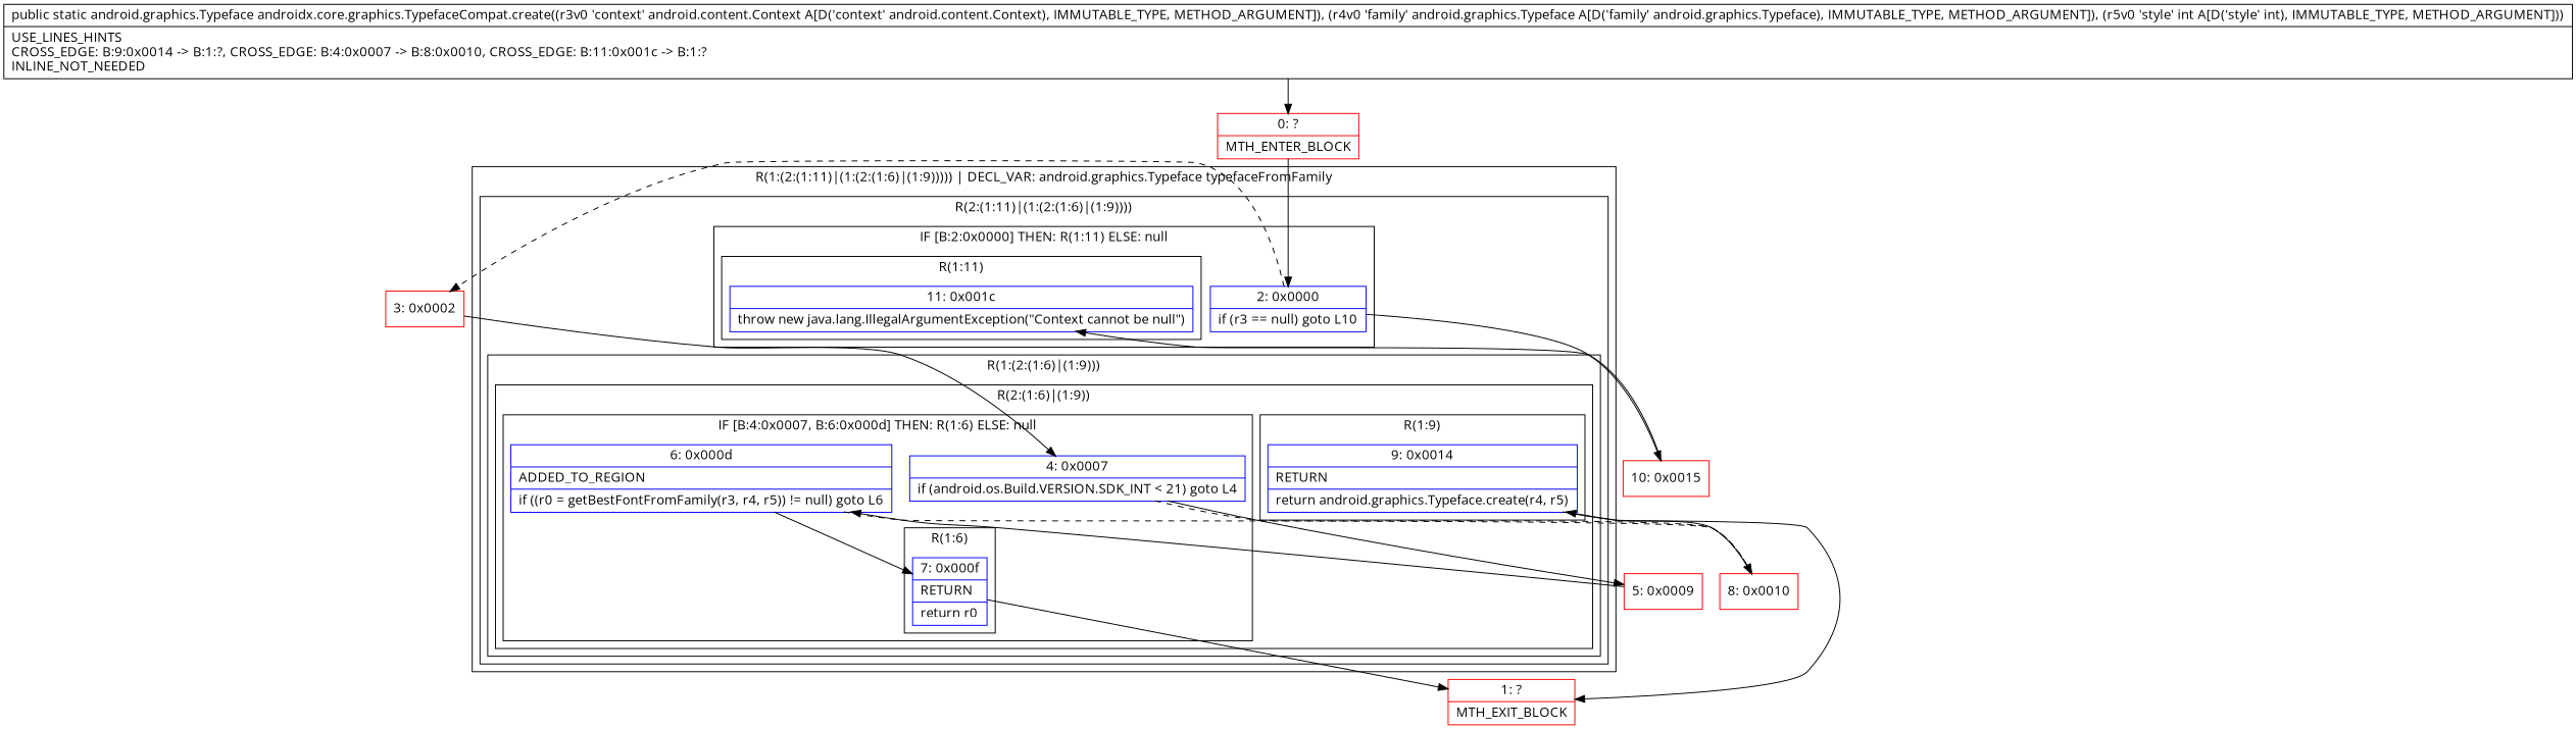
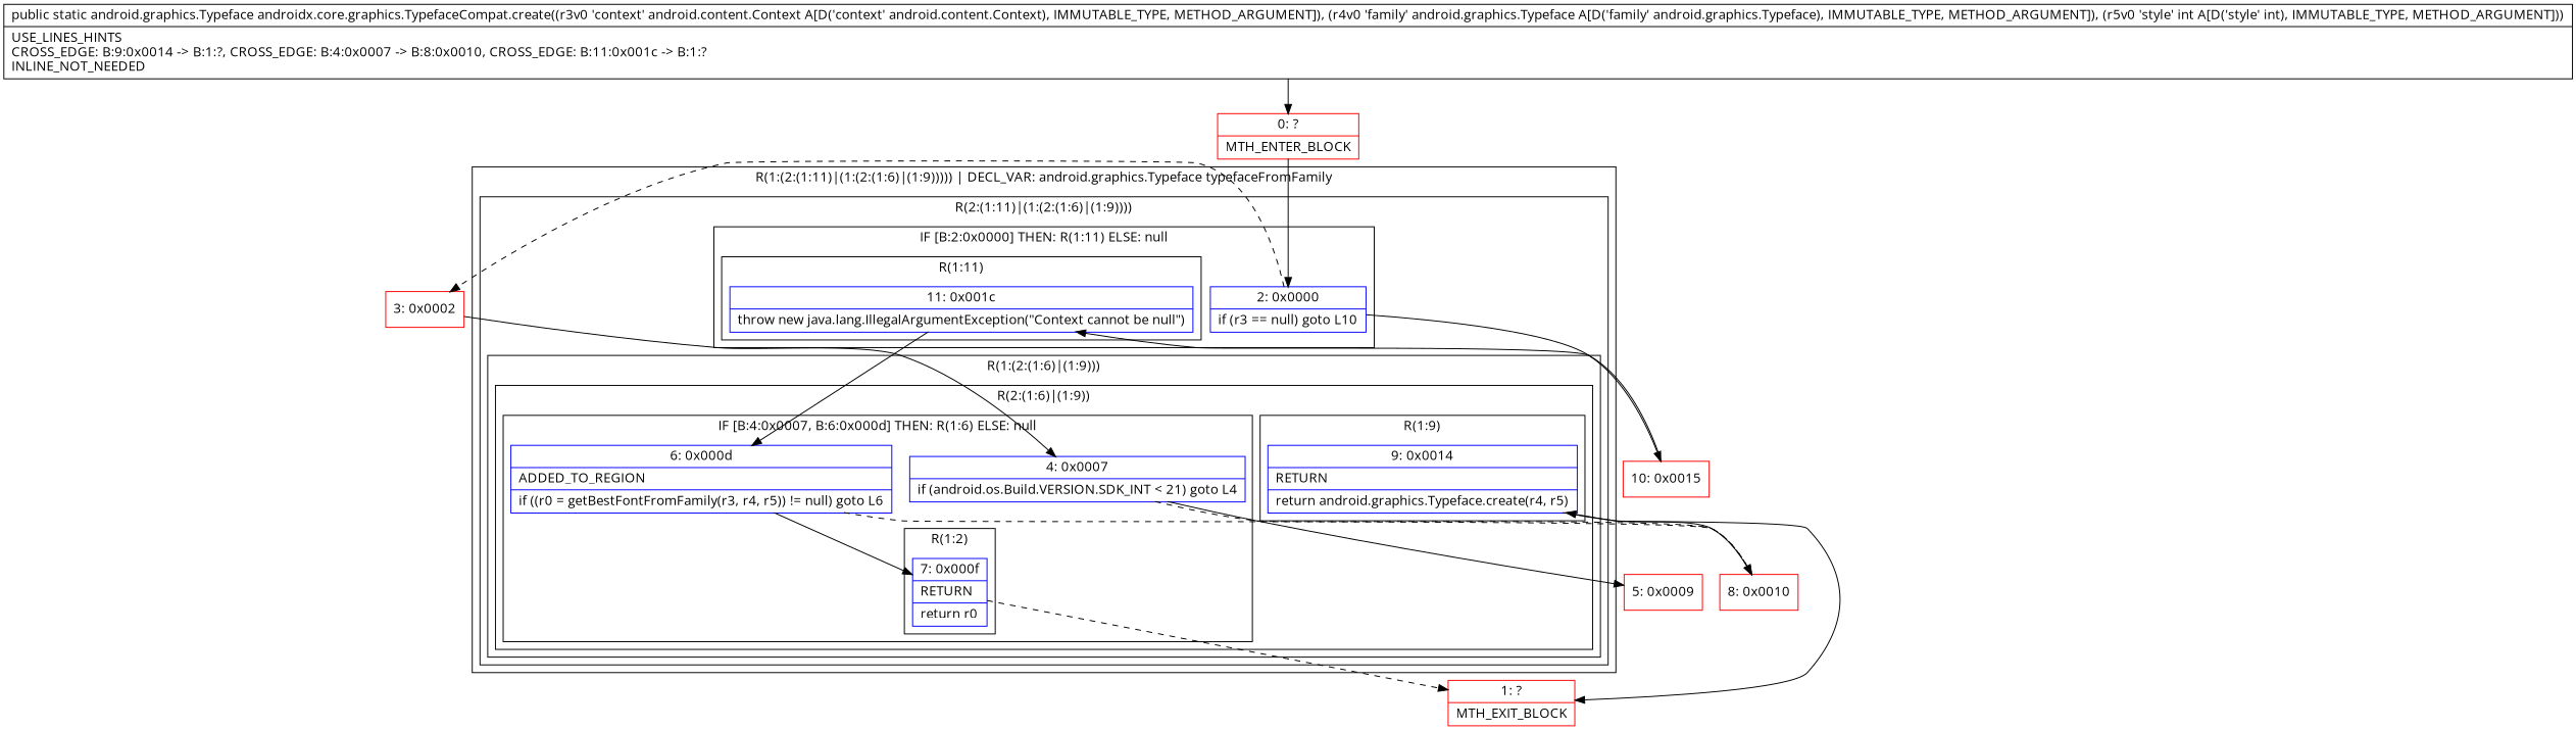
  digraph {
    fontname="Open Sans"
    node [color=blue fontname="Open Sans" shape=record]
    edge [fontname="Open Sans"]
    n1 [label="{11\:\ 0x001c|throw new java.lang.IllegalArgumentException(\"Context cannot be null\")\l}"]
    n2 [label="{2\:\ 0x0000|if (r3 == null) goto L10\l}"]
    n3 [label="{7\:\ 0x000f|RETURN\l|return r0\l}"]
    n4 [label="{4\:\ 0x0007|if (android.os.Build.VERSION.SDK_INT \< 21) goto L4\l}"]
    n5 [label="{6\:\ 0x000d|ADDED_TO_REGION\l|if ((r0 = getBestFontFromFamily(r3, r4, r5)) != null) goto L6\l}"]
    n6 [label="{9\:\ 0x0014|RETURN\l|return android.graphics.Typeface.create(r4, r5)\l}"]
    n7 [color=red label="{3\:\ 0x0002}"]
    n8 [color=red label="{10\:\ 0x0015}"]
    n9 [color=red label="{1\:\ ?|MTH_EXIT_BLOCK\l}"]
    n10 [color=red label="{5\:\ 0x0009}"]
    n11 [color=red label="{8\:\ 0x0010}"]
    n12 [color=red label="{0\:\ ?|MTH_ENTER_BLOCK\l}"]
    n13 [label="{public static android.graphics.Typeface androidx.core.graphics.TypefaceCompat.create((r3v0 'context' android.content.Context A[D('context' android.content.Context), IMMUTABLE_TYPE, METHOD_ARGUMENT]), (r4v0 'family' android.graphics.Typeface A[D('family' android.graphics.Typeface), IMMUTABLE_TYPE, METHOD_ARGUMENT]), (r5v0 'style' int A[D('style' int), IMMUTABLE_TYPE, METHOD_ARGUMENT]))  | USE_LINES_HINTS\lCROSS_EDGE: B:9:0x0014 \-\> B:1:?, CROSS_EDGE: B:4:0x0007 \-\> B:8:0x0010, CROSS_EDGE: B:11:0x001c \-\> B:1:?\lINLINE_NOT_NEEDED\l}" color=""]
    subgraph cluster_1 {
      label="R(1:(2:(1:11)|(1:(2:(1:6)|(1:9))))) | DECL_VAR: android.graphics.Typeface typefaceFromFamily\l"
      subgraph cluster_2 {
        label="R(2:(1:11)|(1:(2:(1:6)|(1:9))))"
        subgraph cluster_3 {
          label="IF [B:2:0x0000] THEN: R(1:11) ELSE: null"
          n2
          subgraph cluster_4 {
            label="R(1:11)"
            n1
          }
        }
        subgraph cluster_5 {
          label="R(1:(2:(1:6)|(1:9)))"
          subgraph cluster_6 {
            label="R(2:(1:6)|(1:9))"
            subgraph cluster_7 {
              label="IF [B:4:0x0007, B:6:0x000d] THEN: R(1:6) ELSE: null"
              n4
              n5
              subgraph cluster_8 {
-               label="R(1:6)"
+               label="R(1:2)"
                n3
              }
            }
            subgraph cluster_9 {
              label="R(1:9)"
              n6
            }
          }
        }
      }
    }
    n2 -> n7 [style=dashed]
    n2 -> n8
-   n3 -> n9
+   n3 -> n9 [style=dashed]
    n4 -> n10
    n4 -> n11 [style=dashed]
    n5 -> n3
    n5 -> n11 [style=dashed]
    n6 -> n9
    n7 -> n4
    n8 -> n1
-   n10 -> n5
+   n1 -> n5
    n11 -> n6
    n12 -> n2
    n13 -> n12
  }
